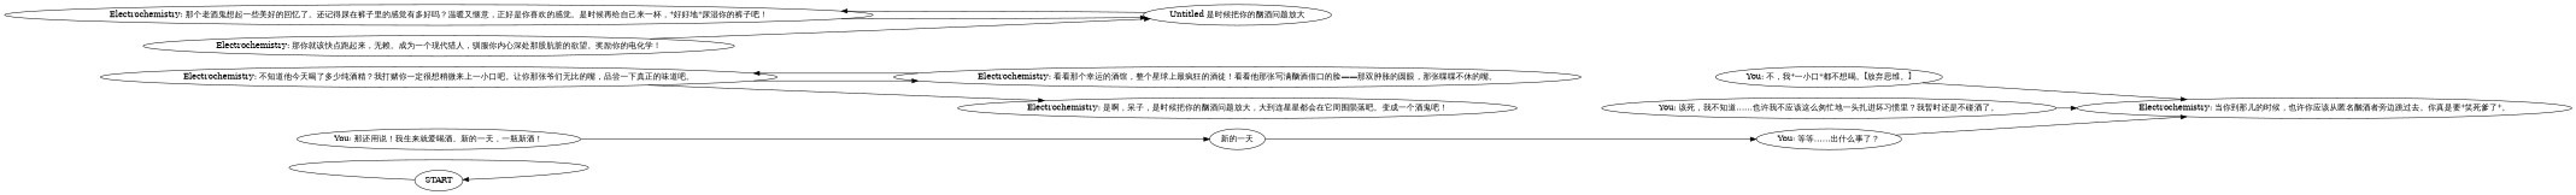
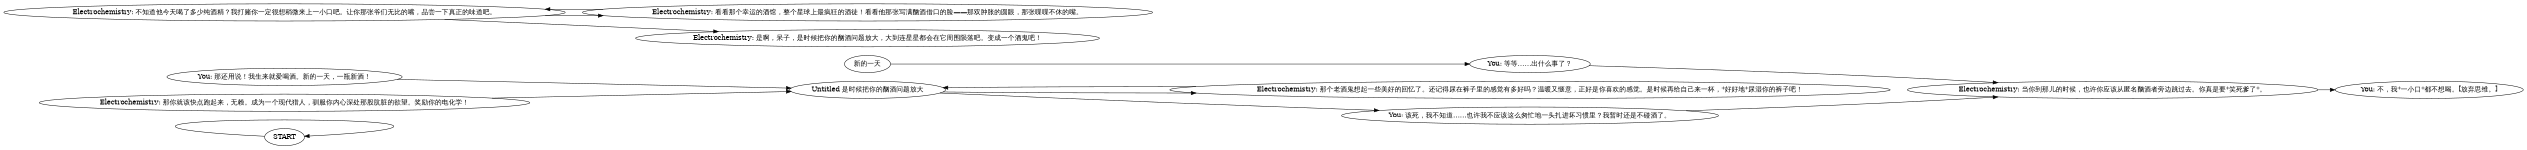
  digraph {
    rankdir=LR
    n1 [label=START]
    n2 [label="新的一天"]
    n3 [label="You: 等等……出什么事了？"]
    n4 [label="Electrochemistry: 当你到那儿的时候，也许你应该从匿名酗酒者旁边跳过去。你真是要*笑死爹了*。"]
    n5 [label="Electrochemistry: 是啊，呆子，是时候把你的酗酒问题放大，大到连星星都会在它周围陨落吧。变成一个酒鬼吧！"]
    n6 [label="You: 不，我*一小口*都不想喝。[放弃思维。]"]
    n7 [label="Electrochemistry: 看看那个幸运的酒馆，整个星球上最疯狂的酒徒！看看他那张写满酗酒借口的脸——那双肿胀的圆眼，那张喋喋不休的嘴。"]
    n8 [label="Electrochemistry: 不知道他今天喝了多少纯酒精？我打赌你一定很想稍微来上一小口吧。让你那张爷们无比的嘴，品尝一下真正的味道吧。"]
    n9 [label="Electrochemistry: 那个老酒鬼想起一些美好的回忆了。还记得尿在裤子里的感觉有多好吗？温暖又惬意，正好是你喜欢的感觉。是时候再给自己来一杯，*好好地*尿湿你的裤子吧！"]
    n10 [label="Untitled 是时候把你的酗酒问题放大"]
    n11 [label="You: 该死，我不知道……也许我不应该这么匆忙地一头扎进坏习惯里？我暂时还是不碰酒了。"]
    n12 [label="You: 那还用说！我生来就爱喝酒。新的一天，一瓶新酒！"]
    n13 [label="Electrochemistry: 那你就该快点跑起来，无赖。成为一个现代猎人，驯服你内心深处那股肮脏的欲望。奖励你的电化学！"]
    n1 -> n1
    n2 -> n3
    n3 -> n4
-   n6 -> n4
+   n4 -> n6
    n7 -> n8
    n8 -> n5
    n8 -> n7
    n9 -> n10
    n10 -> n9
+   n10 -> n11
    n11 -> n4
-   n12 -> n2
+   n12 -> n10
    n13 -> n10
  }
